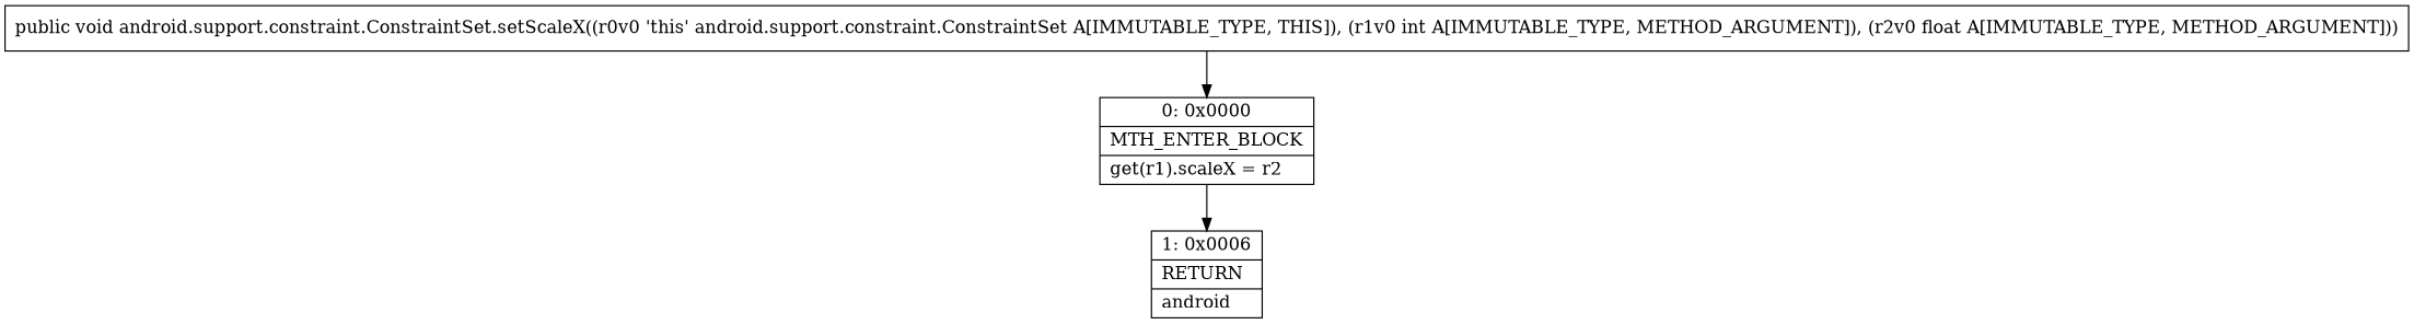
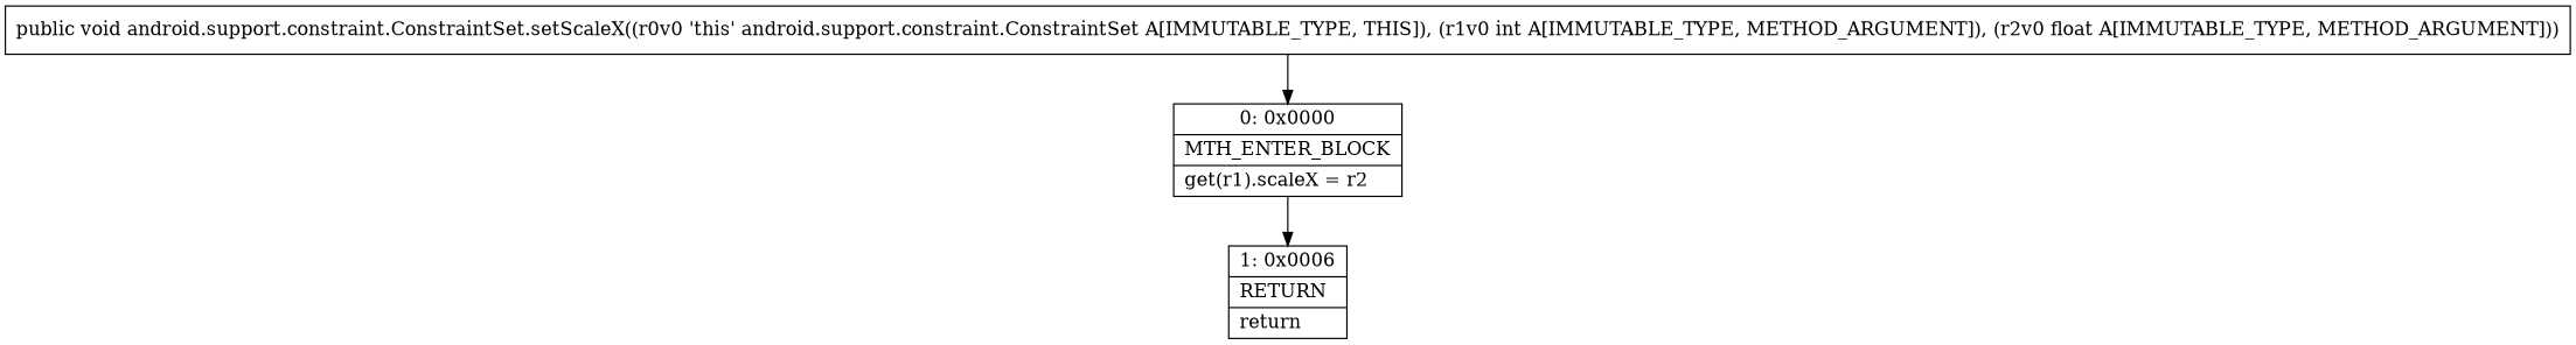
  digraph {
    node [shape=record]
    n1 [label="{0\:\ 0x0000|MTH_ENTER_BLOCK\l|get(r1).scaleX = r2\l}"]
-   n2 [label="{1\:\ 0x0006|RETURN\l|android\l}"]
+   n2 [label="{1\:\ 0x0006|RETURN\l|return\l}"]
    n3 [label="{public void android.support.constraint.ConstraintSet.setScaleX((r0v0 'this' android.support.constraint.ConstraintSet A[IMMUTABLE_TYPE, THIS]), (r1v0 int A[IMMUTABLE_TYPE, METHOD_ARGUMENT]), (r2v0 float A[IMMUTABLE_TYPE, METHOD_ARGUMENT])) }"]
    n1 -> n2
    n3 -> n1
  }
